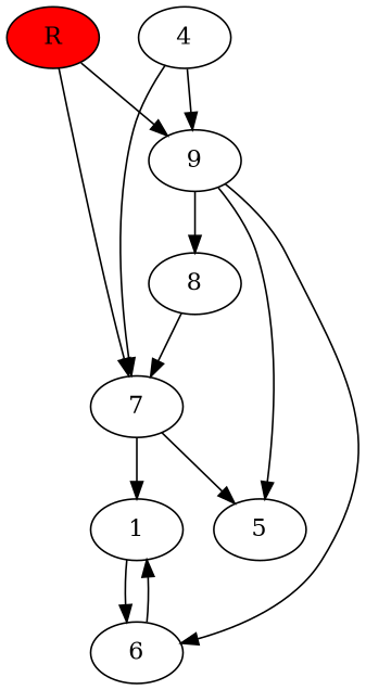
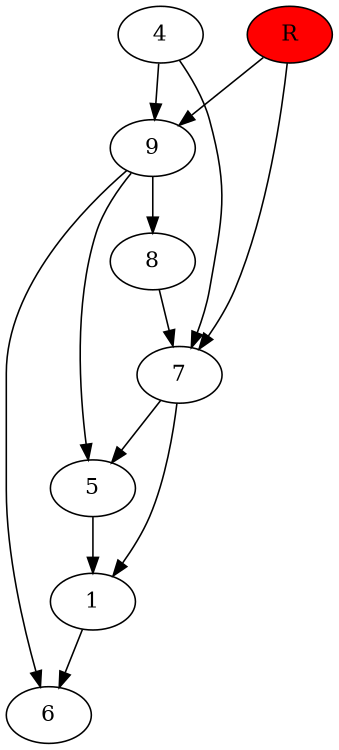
  digraph {
    1
    6
    n3 [label=9]
    5
    8
    7
    4
    R [fillcolor="#ff0000" style=filled]
    1 -> 6
-   6 -> 1
+   5 -> 1
    n3 -> 6
    n3 -> 5
    n3 -> 8
    8 -> 7
    7 -> 1
    7 -> 5
    4 -> n3
    4 -> 7
    R -> n3
    R -> 7
  }
